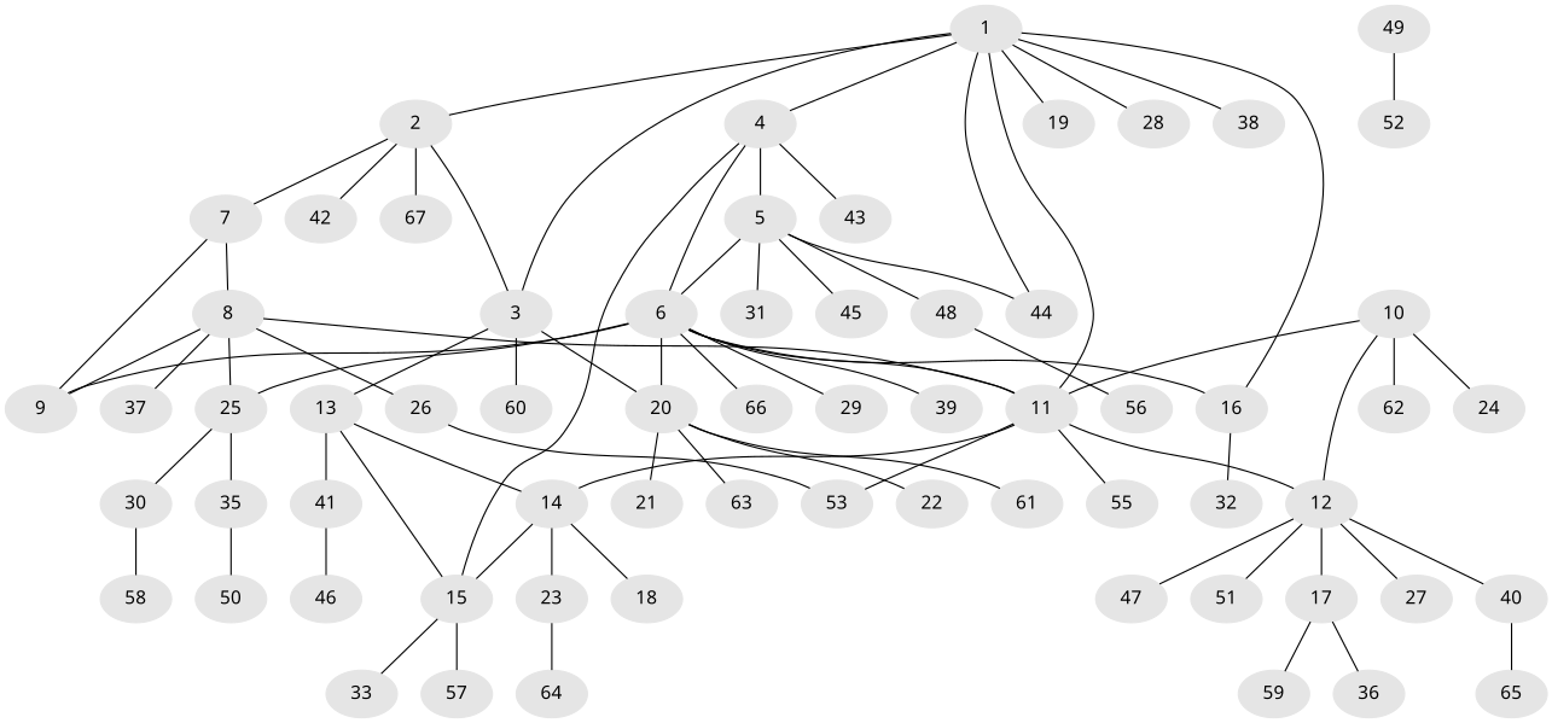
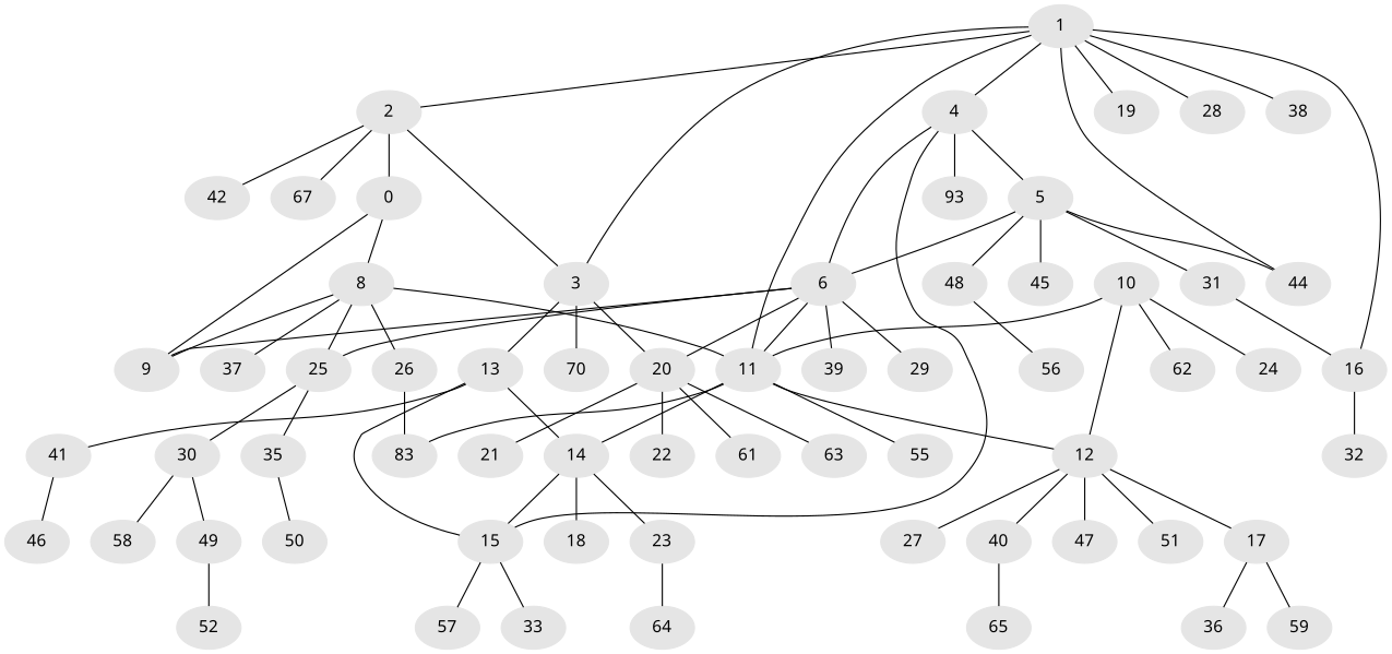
  graph {
    fontname="Noto Sans"
    node [color=gray90 fontname="Noto Sans" style=filled]
    edge [fontname="Noto Sans"]
    1
    2
    3
    4
    11
    16
    19
    28
    38
    44
-   7
+   7 [label=0]
    42
    67
    13
    20
-   60
+   60 [label=70]
    5
    6
    15
-   43
+   43 [label=93]
    12
    14
-   53
+   53 [label=83]
    55
    32
    9
    8
    41
    21
    22
    61
    63
    31
    45
    48
    25
    29
    39
-   66
    33
    57
    56
    30
    35
    26
    37
    10
    24
    62
    17
    27
    40
    47
    51
    18
    23
    36
    59
    65
    46
    64
    49
    58
    50
    52
    1 -- 2
    1 -- 3
    1 -- 4
    1 -- 11
    1 -- 16
    1 -- 19
    1 -- 28
    1 -- 38
    1 -- 44
    2 -- 3
    2 -- 7
    2 -- 42
    2 -- 67
    3 -- 13
    3 -- 20
    3 -- 60
    4 -- 5
    4 -- 6
    4 -- 15
    4 -- 43
    11 -- 12
    11 -- 14
    11 -- 53
    11 -- 55
    16 -- 32
    7 -- 9
    7 -- 8
    13 -- 15
    13 -- 14
    13 -- 41
    20 -- 21
    20 -- 22
    20 -- 61
    20 -- 63
    5 -- 44
    5 -- 6
    5 -- 31
    5 -- 45
    5 -- 48
    6 -- 11
-   6 -- 16
+   31 -- 16
    6 -- 20
    6 -- 9
    6 -- 25
    6 -- 29
    6 -- 39
-   6 -- 66
    15 -- 33
    15 -- 57
    12 -- 17
    12 -- 27
    12 -- 40
    12 -- 47
    12 -- 51
    14 -- 15
    14 -- 18
    14 -- 23
    8 -- 11
    8 -- 9
    8 -- 25
    8 -- 26
    8 -- 37
    41 -- 46
    48 -- 56
    25 -- 30
    25 -- 35
+   30 -- 49
    30 -- 58
    35 -- 50
    26 -- 53
    10 -- 11
    10 -- 12
    10 -- 24
    10 -- 62
    17 -- 36
    17 -- 59
    40 -- 65
    23 -- 64
    49 -- 52
  }
